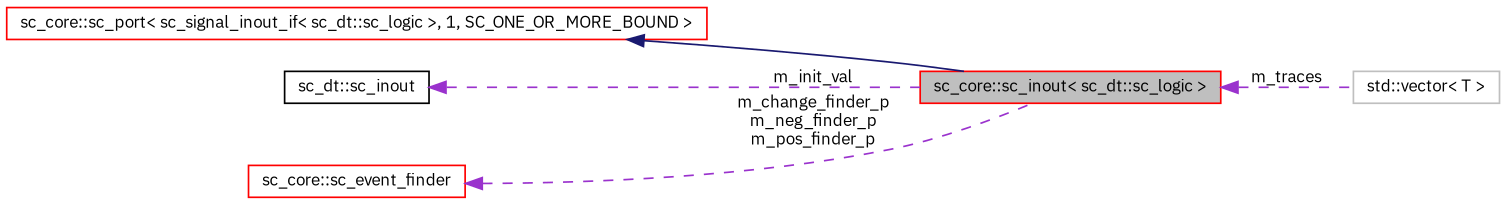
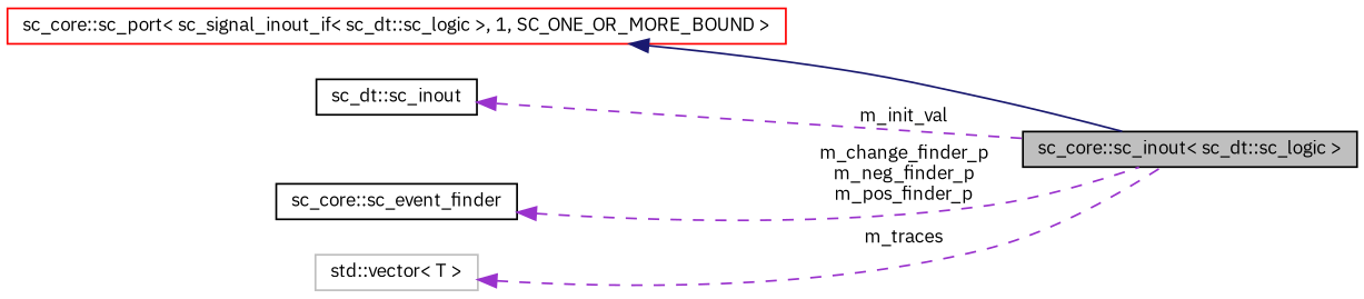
  digraph {
    fontname="IBM Plex Sans"
    rankdir=LR
    node [color=black fillcolor=white fontname="IBM Plex Sans" fontsize=10 shape=record style=filled]
    edge [color=darkorchid3 dir=back fontname="IBM Plex Sans" fontsize=10 labelfontname=FreeSans labelfontsize=10 style=dashed]
-   n1 [color=red fillcolor=grey75 fontcolor=black height=0.2 label="sc_core::sc_inout\< sc_dt::sc_logic \>" width=0.4]
+   n1 [fillcolor=grey75 fontcolor=black height=0.2 label="sc_core::sc_inout\< sc_dt::sc_logic \>" width=0.4]
    n2 [color=red height=0.2 label="sc_core::sc_port\< sc_signal_inout_if\< sc_dt::sc_logic \>, 1, SC_ONE_OR_MORE_BOUND \>" width=0.4]
    n3 [height=0.2 label="sc_dt::sc_inout" width=0.4]
-   n4 [color=red height=0.2 label="sc_core::sc_event_finder" width=0.4]
+   n4 [height=0.2 label="sc_core::sc_event_finder" width=0.4]
    n5 [color=grey75 height=0.2 label="std::vector\< T \>" width=0.4]
    n2 -> n1 [color=midnightblue style=solid]
    n3 -> n1 [label=m_init_val]
    n4 -> n1 [label="m_change_finder_p\nm_neg_finder_p\nm_pos_finder_p"]
-   n1 -> n5 [label=m_traces]
+   n5 -> n1 [label=m_traces]
  }
